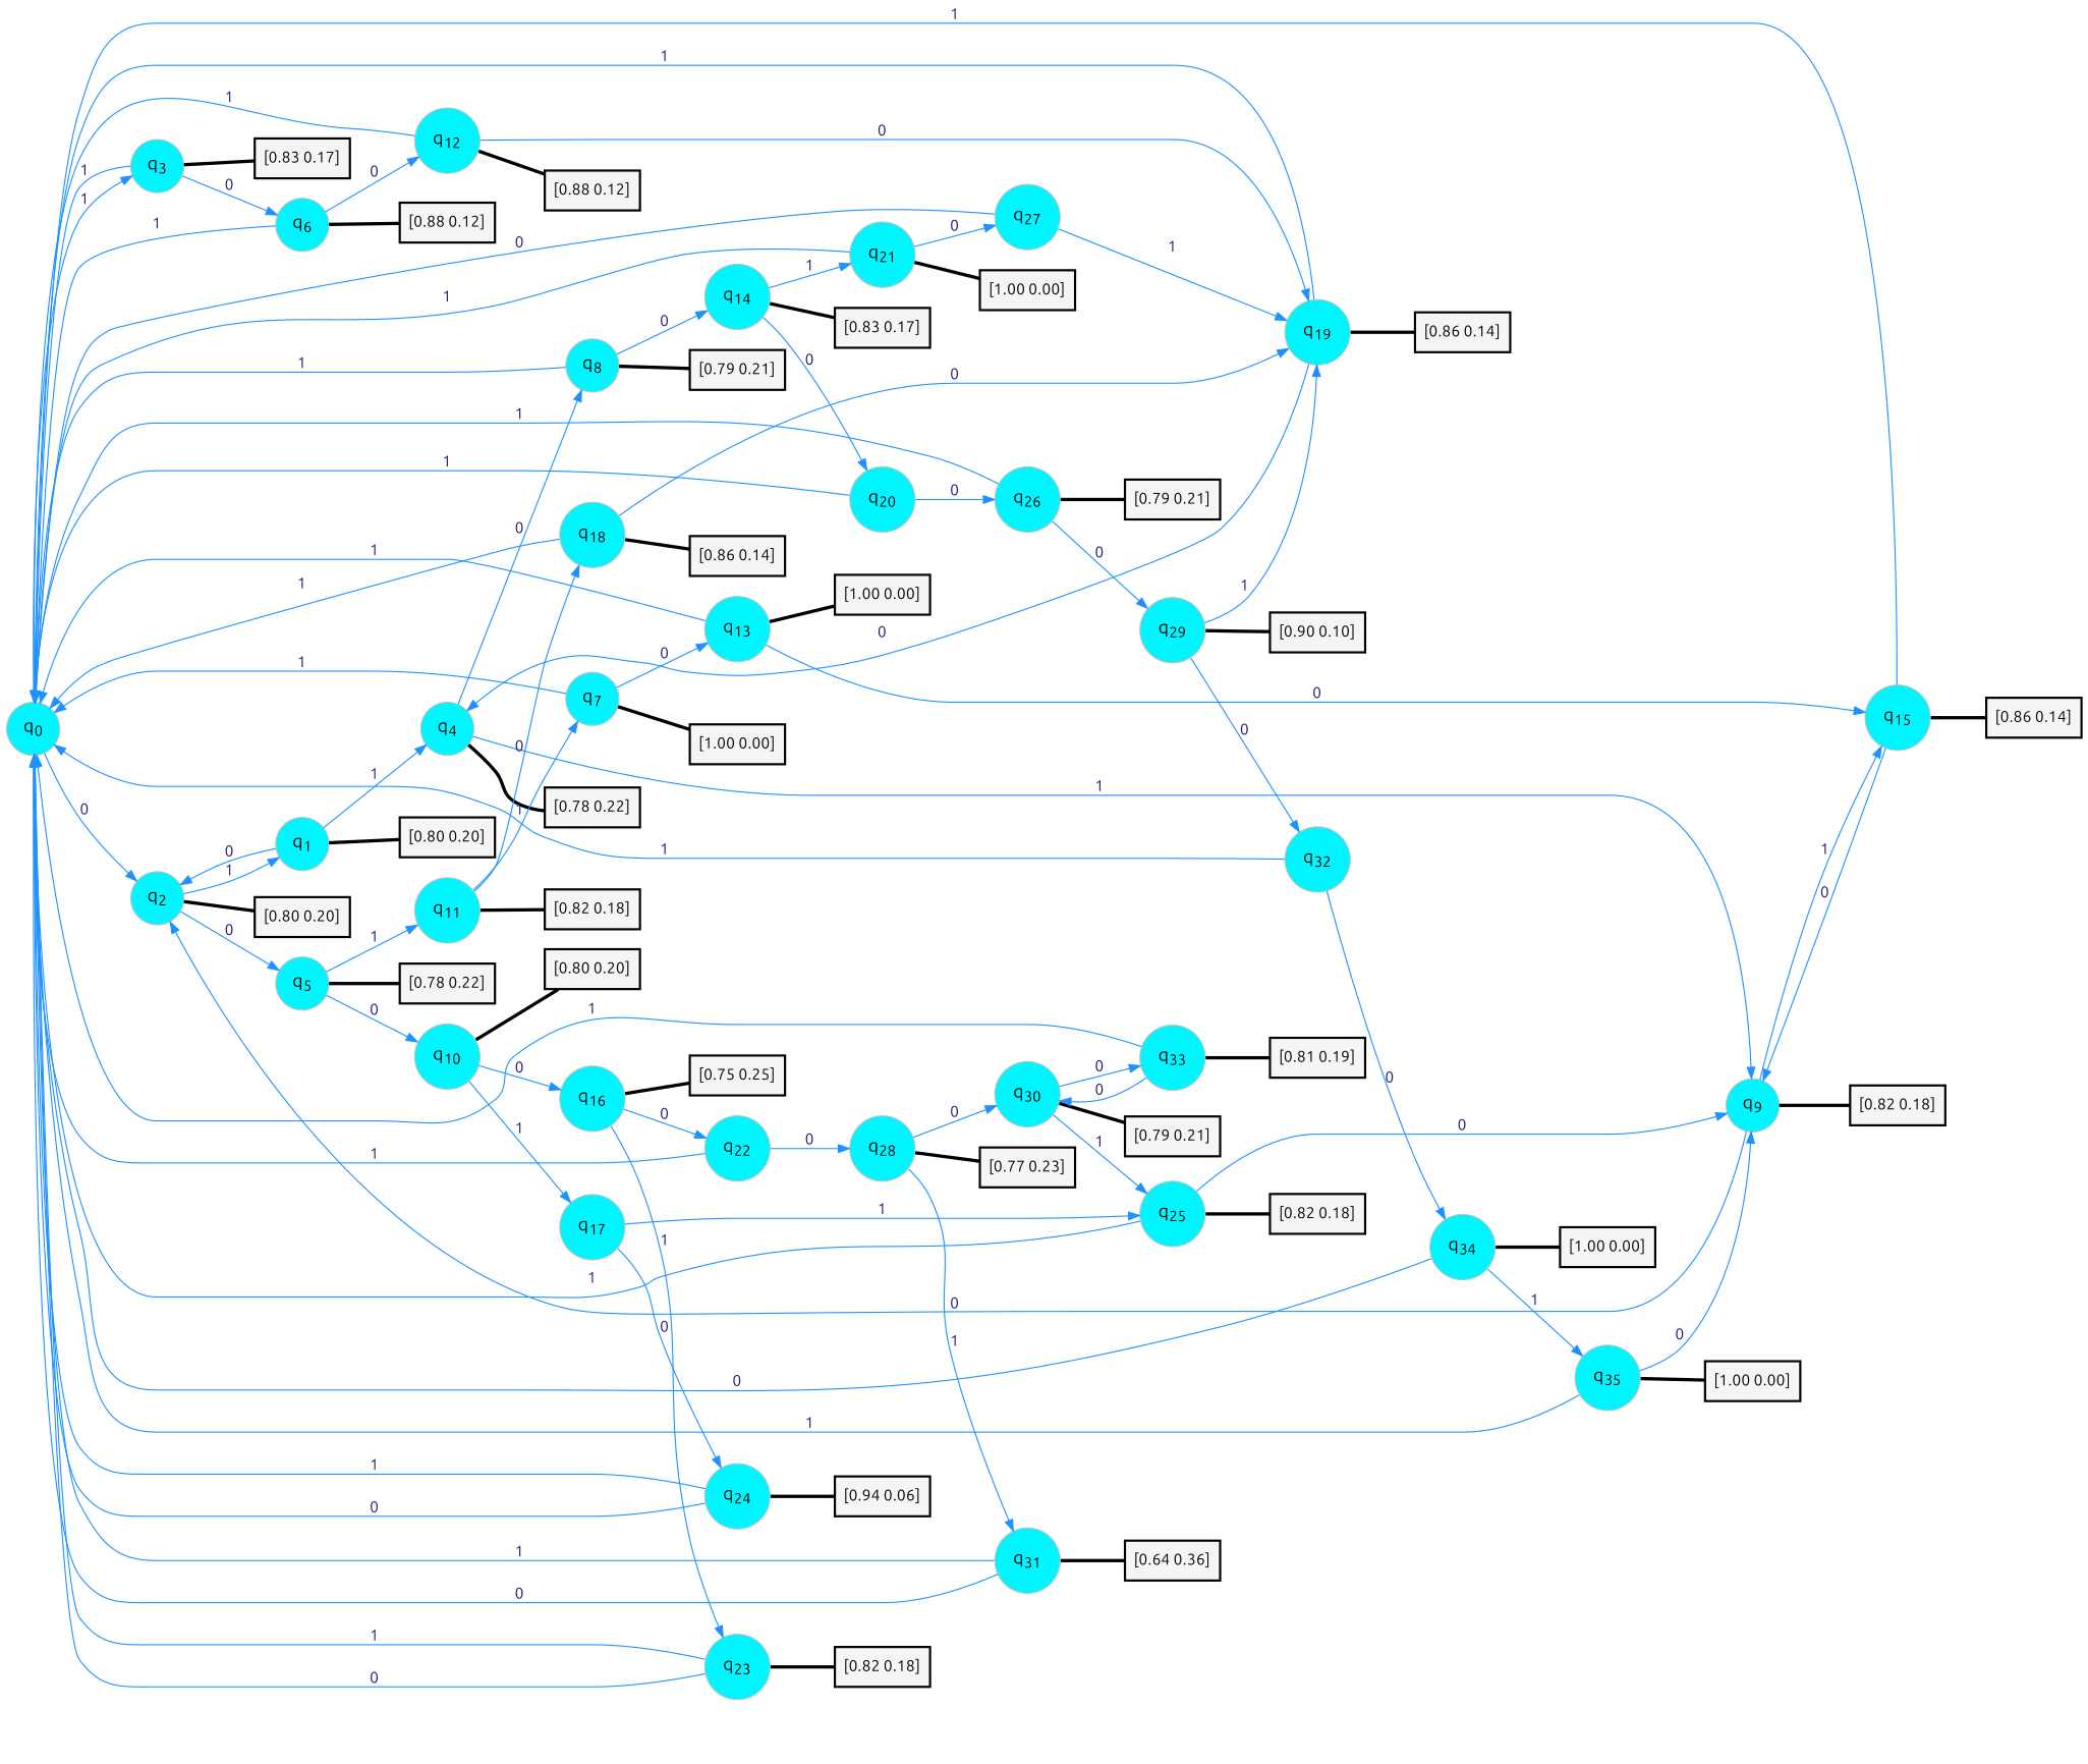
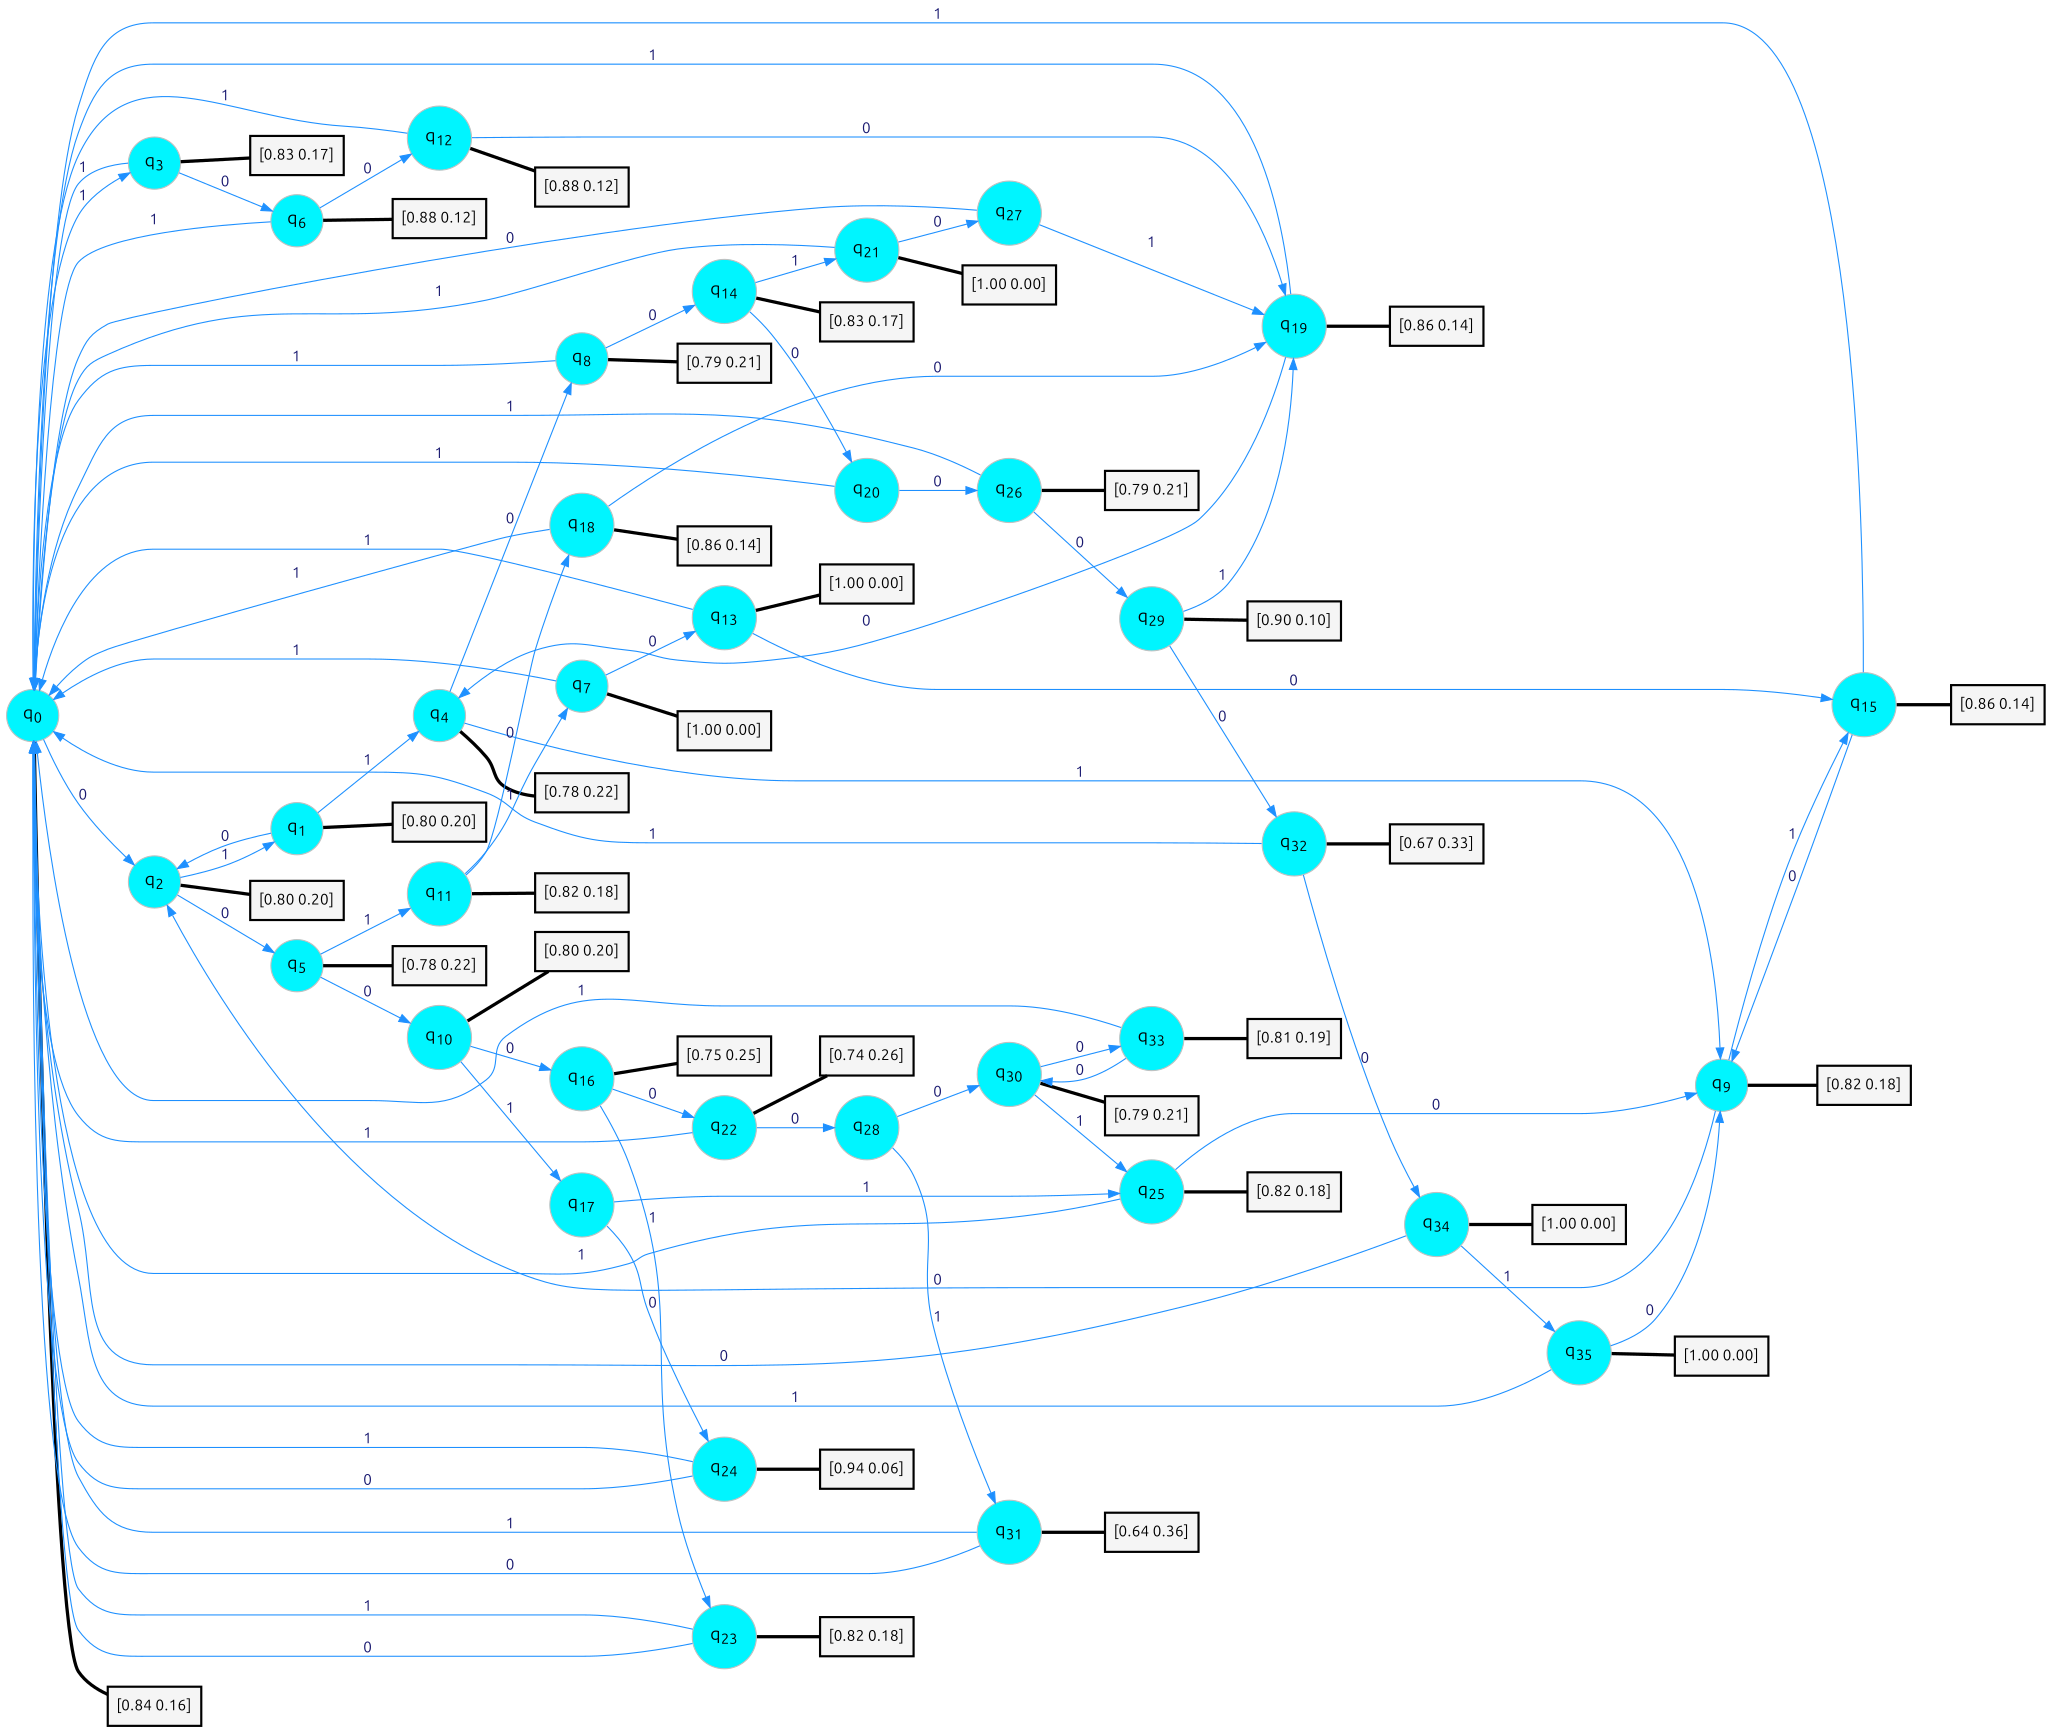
  digraph {
    fontname=Ubuntu
    rankdir=LR
    node [color=gray fillcolor=turquoise1 fontcolor=black fontname=Ubuntu fontsize=16 fontweight=bold shape=circle style=filled]
    edge [arrowsize=1 color=dodgerblue1 fontcolor=midnightblue fontname=Ubuntu fontweight=bold penwidth=1 style=solid weight=20]
    n1 [label=<q<SUB>0</SUB>>]
    n2 [label=<q<SUB>2</SUB>>]
    n3 [label=<q<SUB>3</SUB>>]
+   n4 [color=black fillcolor=whitesmoke fontsize=14 label="[0.84 0.16]" penwidth=2 shape=box]
    n5 [label=<q<SUB>1</SUB>>]
    n6 [label=<q<SUB>5</SUB>>]
    n7 [color=black fillcolor=whitesmoke fontsize=14 label="[0.80 0.20]" penwidth=2 shape=box]
    n8 [label=<q<SUB>6</SUB>>]
    n9 [color=black fillcolor=whitesmoke fontsize=14 label="[0.83 0.17]" penwidth=2 shape=box]
    n10 [label=<q<SUB>4</SUB>>]
    n11 [color=black fillcolor=whitesmoke fontsize=14 label="[0.80 0.20]" penwidth=2 shape=box]
    n12 [label=<q<SUB>8</SUB>>]
    n13 [label=<q<SUB>9</SUB>>]
    n14 [color=black fillcolor=whitesmoke fontsize=14 label="[0.78 0.22]" penwidth=2 shape=box]
    n15 [label=<q<SUB>10</SUB>>]
    n16 [label=<q<SUB>11</SUB>>]
    n17 [color=black fillcolor=whitesmoke fontsize=14 label="[0.78 0.22]" penwidth=2 shape=box]
    n18 [label=<q<SUB>12</SUB>>]
    n19 [color=black fillcolor=whitesmoke fontsize=14 label="[0.88 0.12]" penwidth=2 shape=box]
    n20 [label=<q<SUB>14</SUB>>]
    n21 [color=black fillcolor=whitesmoke fontsize=14 label="[0.79 0.21]" penwidth=2 shape=box]
    n22 [label=<q<SUB>15</SUB>>]
    n23 [color=black fillcolor=whitesmoke fontsize=14 label="[0.82 0.18]" penwidth=2 shape=box]
    n24 [label=<q<SUB>16</SUB>>]
    n25 [label=<q<SUB>17</SUB>>]
    n26 [color=black fillcolor=whitesmoke fontsize=14 label="[0.80 0.20]" penwidth=2 shape=box]
    n27 [label=<q<SUB>7</SUB>>]
    n28 [label=<q<SUB>18</SUB>>]
    n29 [color=black fillcolor=whitesmoke fontsize=14 label="[0.82 0.18]" penwidth=2 shape=box]
    n30 [label=<q<SUB>19</SUB>>]
    n31 [color=black fillcolor=whitesmoke fontsize=14 label="[0.88 0.12]" penwidth=2 shape=box]
    n32 [label=<q<SUB>13</SUB>>]
    n33 [color=black fillcolor=whitesmoke fontsize=14 label="[1.00 0.00]" penwidth=2 shape=box]
    n34 [color=black fillcolor=whitesmoke fontsize=14 label="[1.00 0.00]" penwidth=2 shape=box]
    n35 [label=<q<SUB>20</SUB>>]
    n36 [label=<q<SUB>21</SUB>>]
    n37 [color=black fillcolor=whitesmoke fontsize=14 label="[0.83 0.17]" penwidth=2 shape=box]
    n38 [color=black fillcolor=whitesmoke fontsize=14 label="[0.86 0.14]" penwidth=2 shape=box]
    n39 [label=<q<SUB>22</SUB>>]
    n40 [label=<q<SUB>23</SUB>>]
    n41 [color=black fillcolor=whitesmoke fontsize=14 label="[0.75 0.25]" penwidth=2 shape=box]
    n42 [label=<q<SUB>24</SUB>>]
    n43 [label=<q<SUB>25</SUB>>]
    n44 [color=black fillcolor=whitesmoke fontsize=14 label="[0.86 0.14]" penwidth=2 shape=box]
    n45 [color=black fillcolor=whitesmoke fontsize=14 label="[0.86 0.14]" penwidth=2 shape=box]
    n46 [label=<q<SUB>26</SUB>>]
    n47 [label=<q<SUB>27</SUB>>]
    n48 [color=black fillcolor=whitesmoke fontsize=14 label="[1.00 0.00]" penwidth=2 shape=box]
    n49 [label=<q<SUB>28</SUB>>]
+   n50 [color=black fillcolor=whitesmoke fontsize=14 label="[0.74 0.26]" penwidth=2 shape=box]
    n51 [color=black fillcolor=whitesmoke fontsize=14 label="[0.82 0.18]" penwidth=2 shape=box]
    n52 [color=black fillcolor=whitesmoke fontsize=14 label="[0.94 0.06]" penwidth=2 shape=box]
    n53 [color=black fillcolor=whitesmoke fontsize=14 label="[0.82 0.18]" penwidth=2 shape=box]
    n54 [label=<q<SUB>29</SUB>>]
    n55 [color=black fillcolor=whitesmoke fontsize=14 label="[0.79 0.21]" penwidth=2 shape=box]
    n56 [label=<q<SUB>30</SUB>>]
    n57 [label=<q<SUB>31</SUB>>]
-   n58 [color=black fillcolor=whitesmoke fontsize=14 label="[0.77 0.23]" penwidth=2 shape=box]
    n59 [label=<q<SUB>32</SUB>>]
    n60 [color=black fillcolor=whitesmoke fontsize=14 label="[0.90 0.10]" penwidth=2 shape=box]
    n61 [label=<q<SUB>33</SUB>>]
    n62 [color=black fillcolor=whitesmoke fontsize=14 label="[0.79 0.21]" penwidth=2 shape=box]
    n63 [color=black fillcolor=whitesmoke fontsize=14 label="[0.64 0.36]" penwidth=2 shape=box]
    n64 [label=<q<SUB>34</SUB>>]
+   n65 [color=black fillcolor=whitesmoke fontsize=14 label="[0.67 0.33]" penwidth=2 shape=box]
    n66 [color=black fillcolor=whitesmoke fontsize=14 label="[0.81 0.19]" penwidth=2 shape=box]
    n67 [label=<q<SUB>35</SUB>>]
    n68 [color=black fillcolor=whitesmoke fontsize=14 label="[1.00 0.00]" penwidth=2 shape=box]
    n69 [color=black fillcolor=whitesmoke fontsize=14 label="[1.00 0.00]" penwidth=2 shape=box]
    n1 -> n2 [label=0]
    n1 -> n3 [label=1]
+   n1 -> n4 [arrowhead=none color=black penwidth=3]
    n2 -> n5 [label=1]
    n2 -> n6 [label=0]
    n2 -> n7 [arrowhead=none color=black penwidth=3]
    n3 -> n1 [label=1]
    n3 -> n8 [label=0]
    n3 -> n9 [arrowhead=none color=black penwidth=3]
    n5 -> n2 [label=0]
    n5 -> n10 [label=1]
    n5 -> n11 [arrowhead=none color=black penwidth=3]
    n6 -> n15 [label=0]
    n6 -> n16 [label=1]
    n6 -> n17 [arrowhead=none color=black penwidth=3]
    n8 -> n1 [label=1]
    n8 -> n18 [label=0]
    n8 -> n19 [arrowhead=none color=black penwidth=3]
    n10 -> n12 [label=0]
    n10 -> n13 [label=1]
    n10 -> n14 [arrowhead=none color=black penwidth=3]
    n12 -> n1 [label=1]
    n12 -> n20 [label=0]
    n12 -> n21 [arrowhead=none color=black penwidth=3]
    n13 -> n2 [label=0]
    n13 -> n22 [label=1]
    n13 -> n23 [arrowhead=none color=black penwidth=3]
    n15 -> n24 [label=0]
    n15 -> n25 [label=1]
    n15 -> n26 [arrowhead=none color=black penwidth=3]
    n16 -> n27 [label=1]
    n16 -> n28 [label=0]
    n16 -> n29 [arrowhead=none color=black penwidth=3]
    n18 -> n1 [label=1]
    n18 -> n30 [label=0]
    n18 -> n31 [arrowhead=none color=black penwidth=3]
    n20 -> n35 [label=0]
    n20 -> n36 [label=1]
    n20 -> n37 [arrowhead=none color=black penwidth=3]
    n22 -> n1 [label=1]
    n22 -> n13 [label=0]
    n22 -> n38 [arrowhead=none color=black penwidth=3]
    n24 -> n39 [label=0]
    n24 -> n40 [label=1]
    n24 -> n41 [arrowhead=none color=black penwidth=3]
    n25 -> n42 [label=0]
    n25 -> n43 [label=1]
    n27 -> n1 [label=1]
    n27 -> n32 [label=0]
    n27 -> n33 [arrowhead=none color=black penwidth=3]
    n28 -> n1 [label=1]
    n28 -> n30 [label=0]
    n28 -> n44 [arrowhead=none color=black penwidth=3]
    n30 -> n1 [label=1]
    n30 -> n10 [label=0]
    n30 -> n45 [arrowhead=none color=black penwidth=3]
    n32 -> n1 [label=1]
    n32 -> n22 [label=0]
    n32 -> n34 [arrowhead=none color=black penwidth=3]
    n35 -> n1 [label=1]
    n35 -> n46 [label=0]
    n36 -> n1 [label=1]
    n36 -> n47 [label=0]
    n36 -> n48 [arrowhead=none color=black penwidth=3]
    n39 -> n1 [label=1]
    n39 -> n49 [label=0]
+   n39 -> n50 [arrowhead=none color=black penwidth=3]
    n40 -> n1 [label=0]
    n40 -> n1 [label=1]
    n40 -> n51 [arrowhead=none color=black penwidth=3]
    n42 -> n1 [label=0]
    n42 -> n1 [label=1]
    n42 -> n52 [arrowhead=none color=black penwidth=3]
    n43 -> n1 [label=1]
    n43 -> n13 [label=0]
    n43 -> n53 [arrowhead=none color=black penwidth=3]
    n46 -> n1 [label=1]
    n46 -> n54 [label=0]
    n46 -> n55 [arrowhead=none color=black penwidth=3]
    n47 -> n1 [label=0]
    n47 -> n30 [label=1]
    n49 -> n56 [label=0]
    n49 -> n57 [label=1]
-   n49 -> n58 [arrowhead=none color=black penwidth=3]
    n54 -> n30 [label=1]
    n54 -> n59 [label=0]
    n54 -> n60 [arrowhead=none color=black penwidth=3]
    n56 -> n43 [label=1]
    n56 -> n61 [label=0]
    n56 -> n62 [arrowhead=none color=black penwidth=3]
    n57 -> n1 [label=0]
    n57 -> n1 [label=1]
    n57 -> n63 [arrowhead=none color=black penwidth=3]
    n59 -> n1 [label=1]
    n59 -> n64 [label=0]
+   n59 -> n65 [arrowhead=none color=black penwidth=3]
    n61 -> n1 [label=1]
    n61 -> n56 [label=0]
    n61 -> n66 [arrowhead=none color=black penwidth=3]
    n64 -> n1 [label=0]
    n64 -> n67 [label=1]
    n64 -> n68 [arrowhead=none color=black penwidth=3]
    n67 -> n1 [label=1]
    n67 -> n13 [label=0]
    n67 -> n69 [arrowhead=none color=black penwidth=3]
  }
